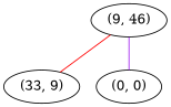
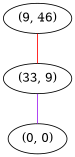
  graph {
    "(9, 46)"
    "(33, 9)"
    "(0, 0)"
    "(9, 46)" -- "(33, 9)" [color=red weight=1]
-   "(9, 46)" -- "(0, 0)" [color=purple weight=4]
+   "(33, 9)" -- "(0, 0)" [color=purple weight=4]
  }
